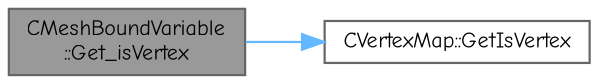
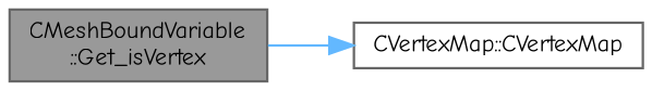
  digraph {
    rankdir=LR
    fontname="Comic Neue"
    node [fontname="Comic Neue" fontsize=10 shape=box style=filled]
    n1 [color=gray40 fillcolor=grey60 fontcolor=black height=0.2 label="CMeshBoundVariable\l::Get_isVertex" width=0.4]
-   n2 [color=grey40 fillcolor=white height=0.2 label="CVertexMap::GetIsVertex" width=0.4]
+   n2 [color=grey40 fillcolor=white height=0.2 label="CVertexMap::CVertexMap" width=0.4]
    n1 -> n2 [color=steelblue1 fontname="Comic Neue" fontsize=10 labelfontname=Helvetica labelfontsize=10 style=solid]
  }
